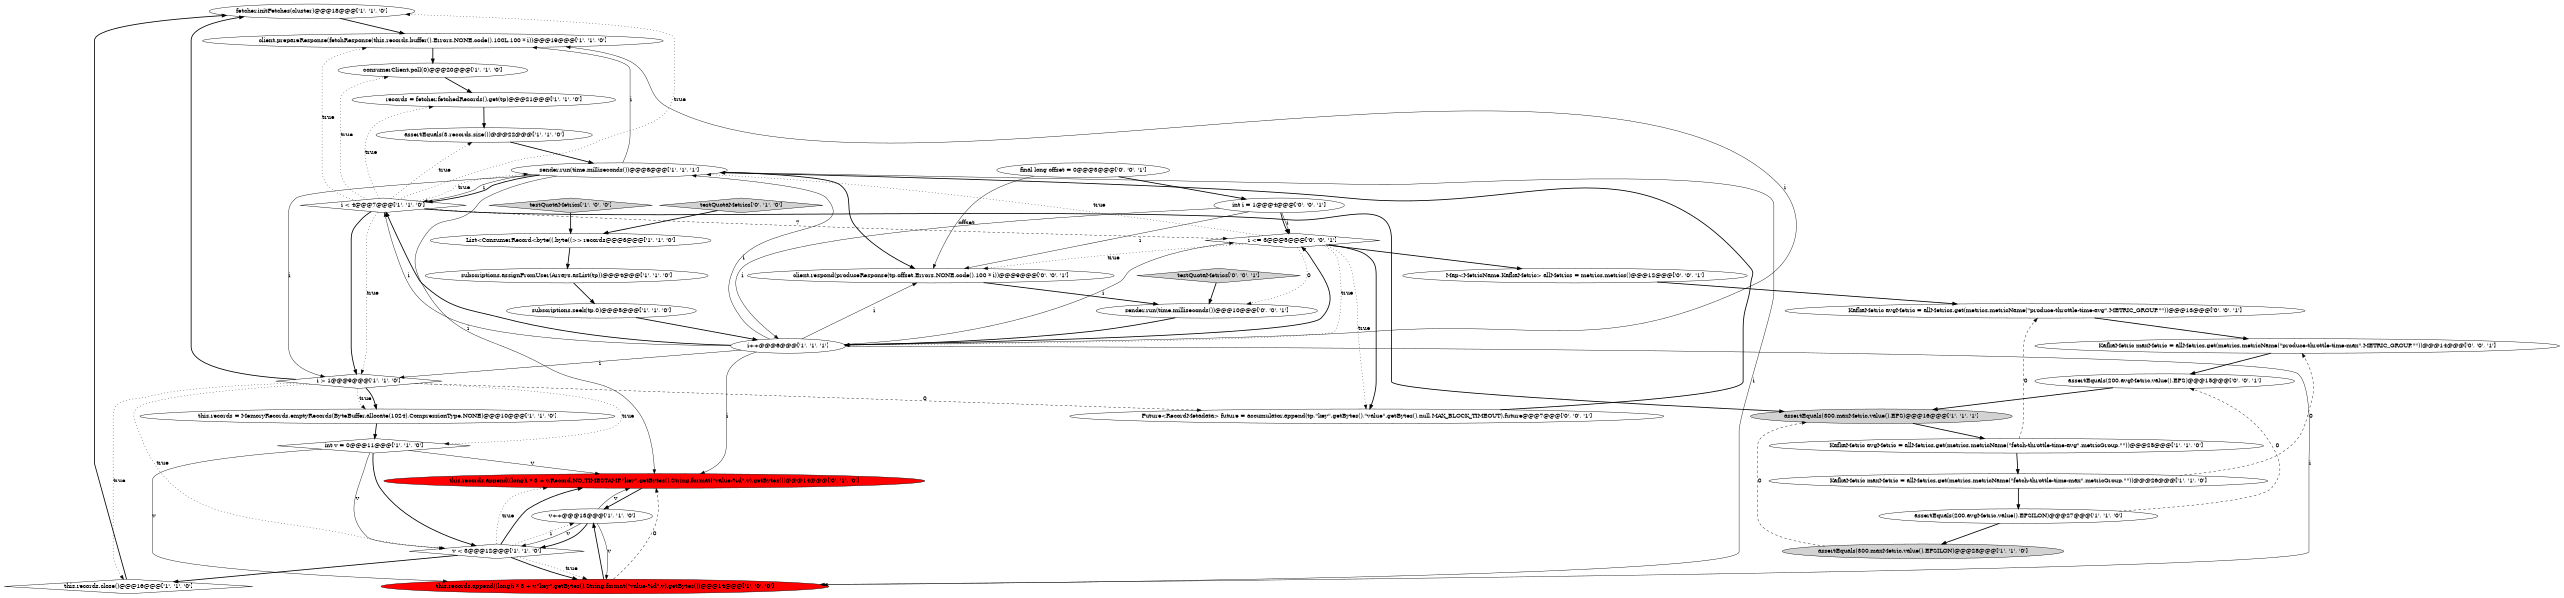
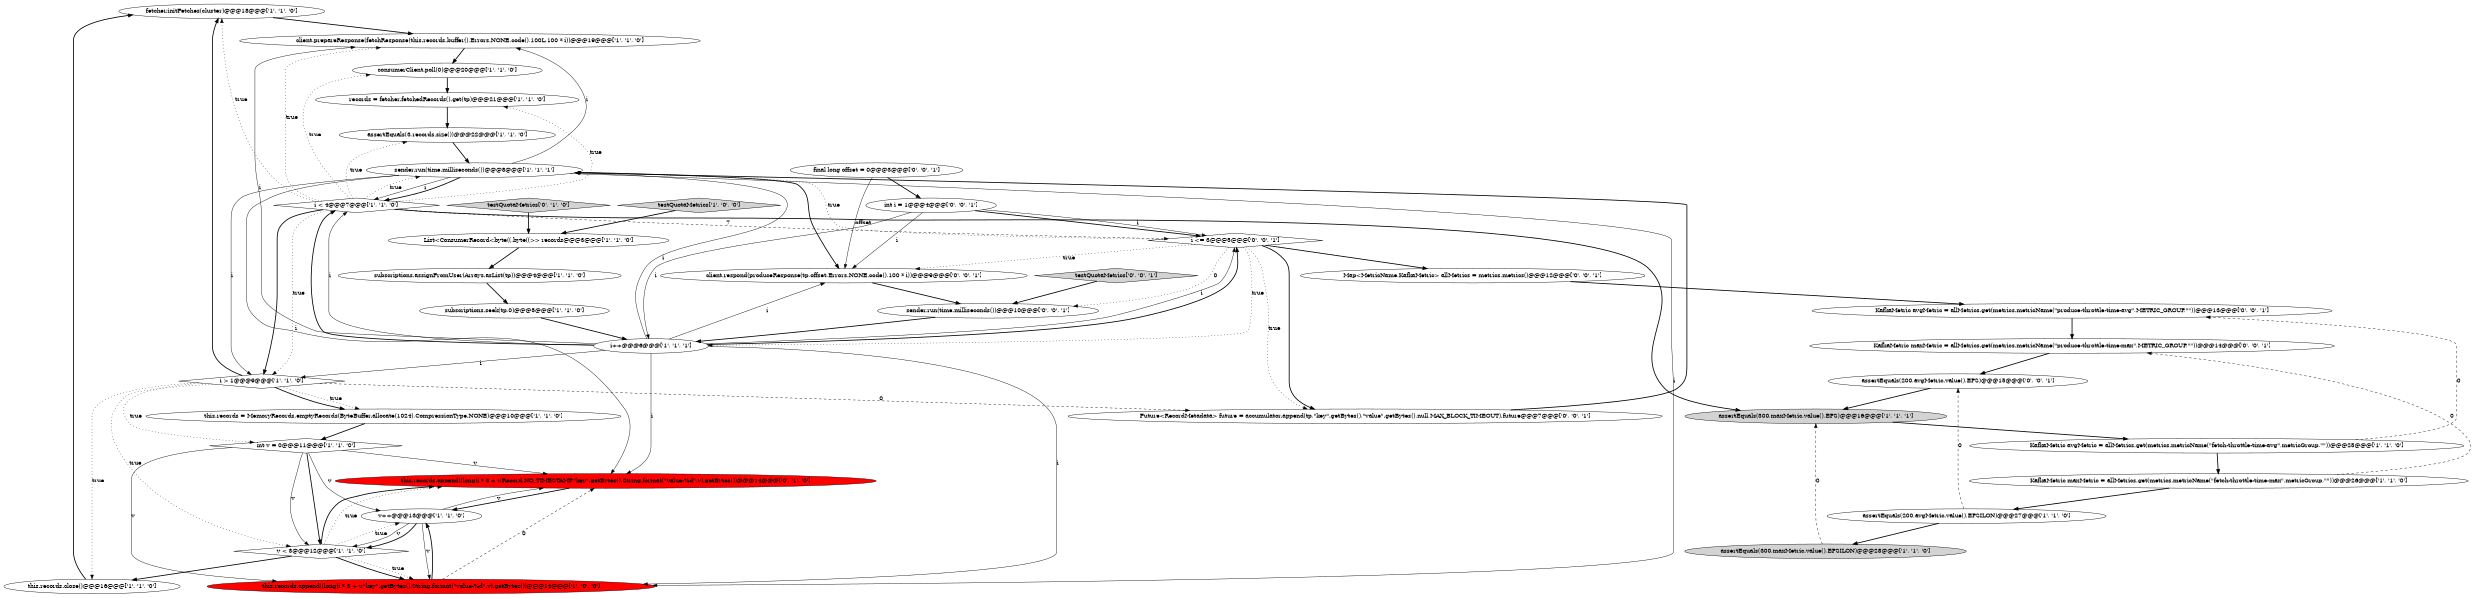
  digraph {
    node [fillcolor=white shape=ellipse style=filled]
    edge [style=bold]
    n1 [label="fetcher.initFetches(cluster)@@@18@@@['1', '1', '0']"]
    n2 [label="client.prepareResponse(fetchResponse(this.records.buffer(),Errors.NONE.code(),100L,100 * i))@@@19@@@['1', '1', '0']"]
    n3 [label="consumerClient.poll(0)@@@20@@@['1', '1', '0']"]
    n4 [label="Future<RecordMetadata> future = accumulator.append(tp,\"key\".getBytes(),\"value\".getBytes(),null,MAX_BLOCK_TIMEOUT).future@@@7@@@['0', '0', '1']"]
    n5 [label="sender.run(time.milliseconds())@@@8@@@['1', '1', '1']"]
    n6 [label="client.respond(produceResponse(tp,offset,Errors.NONE.code(),100 * i))@@@9@@@['0', '0', '1']"]
    n7 [label="i > 1@@@9@@@['1', '1', '0']" shape=diamond]
    n8 [fillcolor=red label="this.records.append((long)i * 3 + v,\"key\".getBytes(),String.format(\"value-%d\",v).getBytes())@@@14@@@['1', '0', '0']"]
    n9 [fillcolor=red label="this.records.append((long)i * 3 + v,Record.NO_TIMESTAMP,\"key\".getBytes(),String.format(\"value-%d\",v).getBytes())@@@14@@@['0', '1', '0']"]
    n10 [label="i < 4@@@7@@@['1', '1', '0']" shape=diamond]
    n11 [fillcolor=lightgray label="assertEquals(300,maxMetric.value(),EPS)@@@16@@@['1', '1', '1']"]
    n12 [label="KafkaMetric avgMetric = allMetrics.get(metrics.metricName(\"fetch-throttle-time-avg\",metricGroup,\"\"))@@@25@@@['1', '1', '0']"]
    n13 [label="KafkaMetric avgMetric = allMetrics.get(metrics.metricName(\"produce-throttle-time-avg\",METRIC_GROUP,\"\"))@@@13@@@['0', '0', '1']"]
    n14 [label="KafkaMetric maxMetric = allMetrics.get(metrics.metricName(\"fetch-throttle-time-max\",metricGroup,\"\"))@@@26@@@['1', '1', '0']"]
    n15 [fillcolor=lightgray label="testQuotaMetrics['0', '1', '0']" shape=diamond]
    n16 [label="List<ConsumerRecord<byte((,byte((>> records@@@3@@@['1', '1', '0']"]
    n17 [label="subscriptions.assignFromUser(Arrays.asList(tp))@@@4@@@['1', '1', '0']"]
    n18 [fillcolor=lightgray label="assertEquals(300,maxMetric.value(),EPSILON)@@@28@@@['1', '1', '0']"]
    n19 [label="i <= 3@@@5@@@['0', '0', '1']" shape=diamond]
    n20 [label="sender.run(time.milliseconds())@@@10@@@['0', '0', '1']"]
    n21 [label="i++@@@6@@@['1', '1', '1']"]
    n22 [label="Map<MetricName,KafkaMetric> allMetrics = metrics.metrics()@@@12@@@['0', '0', '1']"]
-   n23 [label="this.records.close()@@@16@@@['1', '1', '0']" shape=diamond]
+   n23 [label="this.records.close()@@@16@@@['1', '1', '0']"]
    n24 [label="this.records = MemoryRecords.emptyRecords(ByteBuffer.allocate(1024),CompressionType.NONE)@@@10@@@['1', '1', '0']"]
    n25 [label="int v = 0@@@11@@@['1', '1', '0']" shape=diamond]
    n26 [label="v < 3@@@12@@@['1', '1', '0']" shape=diamond]
    n27 [label="v++@@@13@@@['1', '1', '0']"]
    n28 [label="subscriptions.seek(tp,0)@@@5@@@['1', '1', '0']"]
    n29 [label="int i = 1@@@4@@@['0', '0', '1']"]
    n30 [label="records = fetcher.fetchedRecords().get(tp)@@@21@@@['1', '1', '0']"]
    n31 [label="assertEquals(3,records.size())@@@22@@@['1', '1', '0']"]
    n32 [label="KafkaMetric maxMetric = allMetrics.get(metrics.metricName(\"produce-throttle-time-max\",METRIC_GROUP,\"\"))@@@14@@@['0', '0', '1']"]
    n33 [label="assertEquals(200,avgMetric.value(),EPS)@@@15@@@['0', '0', '1']"]
    n34 [label="assertEquals(200,avgMetric.value(),EPSILON)@@@27@@@['1', '1', '0']"]
    n35 [label="final long offset = 0@@@3@@@['0', '0', '1']"]
    n36 [fillcolor=lightgray label="testQuotaMetrics['0', '0', '1']" shape=diamond]
    n37 [fillcolor=lightgray label="testQuotaMetrics['1', '0', '0']" shape=diamond]
    n1 -> n2
    n2 -> n3
    n3 -> n30
    n4 -> n5
    n5 -> n2 [label=i style=solid]
    n5 -> n6
    n5 -> n7 [label=i style=solid]
    n5 -> n8 [label=i style=solid]
    n5 -> n9 [label=i style=solid]
    n5 -> n10 [label=i style=solid]
    n5 -> n10
    n6 -> n20
    n7 -> n1
    n7 -> n4 [label=0 style=dashed]
    n7 -> n23 [label=true style=dotted]
    n7 -> n24 [label=true style=dotted]
    n7 -> n24
    n7 -> n25 [label=true style=dotted]
    n7 -> n26 [label=true style=dotted]
    n8 -> n9 [label=0 style=dashed]
    n8 -> n27
    n9 -> n27
    n10 -> n1 [label=true style=dotted]
    n10 -> n2 [label=true style=dotted]
    n10 -> n3 [label=true style=dotted]
    n10 -> n5 [label=true style=dotted]
    n10 -> n7
    n10 -> n7 [label=true style=dotted]
    n10 -> n11
    n10 -> n19 [label=7 style=dashed]
    n10 -> n30 [label=true style=dotted]
    n10 -> n31 [label=true style=dotted]
    n11 -> n12
    n12 -> n13 [label=0 style=dashed]
    n12 -> n14
    n13 -> n32
    n14 -> n32 [label=0 style=dashed]
    n14 -> n34
    n15 -> n16
    n16 -> n17
    n17 -> n28
    n18 -> n11 [label=0 style=dashed]
    n19 -> n4
    n19 -> n4 [label=true style=dotted]
    n19 -> n5 [label=true style=dotted]
    n19 -> n6 [label=true style=dotted]
    n19 -> n20 [label=0 style=dotted]
    n19 -> n21 [label=true style=dotted]
    n19 -> n22
    n20 -> n21
    n21 -> n2 [label=i style=solid]
    n21 -> n5 [label=i style=solid]
    n21 -> n6 [label=i style=solid]
    n21 -> n7 [label=i style=solid]
    n21 -> n8 [label=i style=solid]
    n21 -> n9 [label=i style=solid]
    n21 -> n10
    n21 -> n10 [label=i style=solid]
    n21 -> n19 [label=i style=solid]
    n21 -> n19
    n22 -> n13
    n23 -> n1
    n24 -> n25
    n25 -> n8 [label=v style=solid]
    n25 -> n9 [label=v style=solid]
    n25 -> n26 [label=v style=solid]
    n25 -> n26
+   n25 -> n27 [label=v style=solid]
    n26 -> n8
    n26 -> n8 [label=true style=dotted]
    n26 -> n9 [label=true style=dotted]
    n26 -> n9
    n26 -> n23
-   n26 -> n27 [label=i style=dotted]
+   n26 -> n27 [label=true style=dotted]
    n27 -> n8 [label=v style=solid]
    n27 -> n9 [label=v style=solid]
    n27 -> n26
    n27 -> n26 [label=v style=solid]
    n28 -> n21
    n29 -> n6 [label=i style=solid]
    n29 -> n19
    n29 -> n19 [label=i style=solid]
    n29 -> n21 [label=i style=solid]
    n30 -> n31
    n31 -> n5
    n32 -> n33
    n33 -> n11
    n34 -> n18
    n34 -> n33 [label=0 style=dashed]
    n35 -> n6 [label=offset style=solid]
    n35 -> n29
    n36 -> n20
    n37 -> n16
  }
